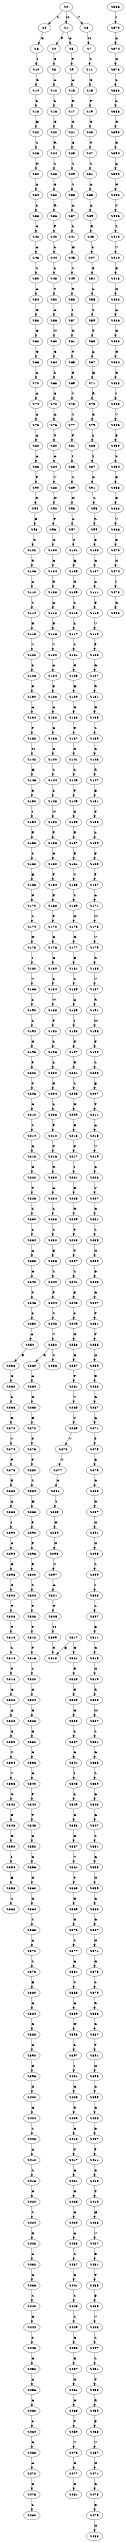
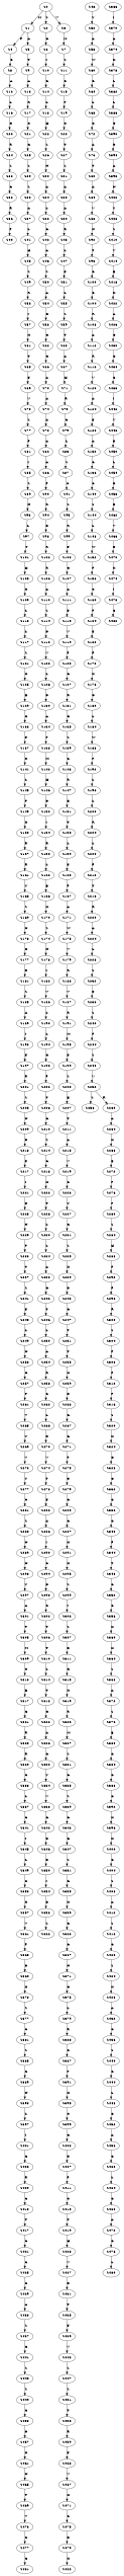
  strict digraph {
    S0
    S1
    S2
    S3
    S4
    S5
    S6
    S7
    S8
    S9
    S10
    S11
    S12
    S13
    S14
    S15
    S16
    S17
    S18
    S19
    S20
    S21
    S22
    S23
    S24
    S25
    S26
    S27
    S28
    S29
    S30
    S31
    S32
    S33
    S34
    S35
    S36
    S37
    S38
    S39
    S40
    S41
    S42
    S43
-   S44
    S45
    S46
    S47
    S48
    S49
    S50
    S51
    S52
    S53
    S54
    S55
    S56
    S57
    S58
    S59
    S60
    S61
    S62
    S63
    S64
    S65
    S66
    S67
    S68
    S69
    S70
    S71
    S72
    S73
    S74
    S75
    S76
    S77
    S78
    S79
    S80
    S81
    S82
    S83
    S84
    S85
    S86
    S87
    S88
    S89
    S90
    S91
    S92
    S93
    S94
    S95
    S96
    S97
    S98
    S99
    S100
    S101
    S102
    S103
    S104
    S105
    S106
    S107
    S108
    S109
    S110
    S111
    S112
    S113
    S114
    S115
    S116
    S117
    S118
    S119
    S120
    S121
    S122
    S123
    S124
    S125
    S126
    S127
    S128
    S129
    S130
    S131
    S132
    S133
    S134
    S135
    S136
    S137
    S138
    S139
    S140
    S141
    S142
    S143
    S144
    S145
    S146
    S147
    S148
    S149
    S150
    S151
    S152
    S153
    S154
    S155
    S156
    S157
    S158
    S159
    S160
    S161
    S162
    S163
    S164
    S165
    S166
    S167
    S168
    S169
    S170
    S171
    S172
    S173
    S174
    S175
    S176
    S177
    S178
    S179
    S180
    S181
    S182
    S183
    S184
    S185
    S186
    S187
    S188
    S189
    S190
    S191
    S192
    S193
    S194
    S195
    S196
    S197
    S198
    S199
    S200
    S201
    S202
    S203
    S204
    S205
    S206
    S207
    S208
    S209
    S210
    S211
    S212
    S213
    S214
    S215
    S216
    S217
    S218
    S219
    S220
    S221
    S222
    S223
    S224
    S225
    S226
    S227
    S228
    S229
    S230
    S231
    S232
    S233
    S234
    S235
    S236
    S237
    S238
    S239
    S240
    S241
    S242
    S243
    S244
    S245
    S246
    S247
    S248
    S249
    S250
    S251
    S252
    S253
    S254
    S255
    S256
    S260
    S257
    S258
    S259
    S261
    S262
    S263
    S264
    S265
    S266
    S267
    S268
    S269
    S270
    S271
    S272
    S273
    S274
    S275
    S276
    S277
    S278
    S279
    S280
    S281
    S282
    S283
    S284
    S285
    S286
    S287
    S288
    S289
    S290
    S291
    S292
    S293
    S294
    S295
    S296
    S297
    S298
    S299
    S300
    S301
    S302
    S303
    S304
    S305
    S306
    S307
    S308
    S309
    S310
    S311
    S312
    S313
    S314
    S315
    S316
    S317
    S318
    S319
    S320
    S321
    S322
    S323
    S324
    S325
    S326
    S327
    S328
    S329
    S330
    S331
    S332
    S333
    S334
    S335
    S336
    S337
    S338
    S339
    S340
    S341
    S342
    S343
    S344
    S345
    S346
    S347
    S348
    S349
    S350
    S351
    S352
    S353
    S354
    S355
    S356
    S357
    S358
    S359
    S360
    S361
    S362
    S363
    S364
    S365
    S367
    S368
    S369
    S366
    S370
    S371
    S372
    S373
    S374
    S375
    S376
    S377
    S378
    S379
    S380
    S381
    S382
    S383
    S384
    S385
    S386
    S387
    S388
    S389
    S390
    S391
    S392
    S393
    S394
    S395
    S396
    S397
    S398
    S399
    S400
    S401
    S402
    S403
    S404
    S405
    S406
    S407
    S408
    S409
    S410
    S411
    S412
    S413
    S414
    S415
    S416
    S417
    S418
    S419
    S420
    S421
    S422
    S423
    S424
    S425
    S426
    S427
    S428
    S429
    S430
    S431
    S432
    S433
    S434
    S435
    S436
    S437
    S438
    S439
    S440
    S441
    S442
    S443
    S444
    S445
    S446
    S447
    S448
    S449
    S450
    S451
    S452
    S453
    S454
    S455
    S456
    S457
    S458
    S459
    S460
    S461
    S462
    S463
    S464
    S465
    S466
    S467
    S468
    S469
    S470
    S471
    S472
    S473
    S474
    S475
    S476
    S477
    S478
    S479
    S480
    S481
    S482
    S483
    S0 -> S1 [label=M]
    S0 -> S2 [label=S]
    S0 -> S3 [label=V]
    S1 -> S4 [label=P]
    S1 -> S5 [label=A]
    S2 -> S6 [label=G]
    S3 -> S7 [label=M]
    S4 -> S8 [label=C]
    S5 -> S9 [label=T]
    S6 -> S10 [label=I]
    S7 -> S11 [label=S]
    S8 -> S12 [label=A]
    S9 -> S13 [label=A]
    S10 -> S14 [label=G]
    S11 -> S15 [label=C]
    S12 -> S16 [label=L]
    S13 -> S17 [label=R]
    S14 -> S18 [label=L]
    S15 -> S19 [label=P]
    S16 -> S20 [label=Q]
    S17 -> S21 [label=C]
    S18 -> S22 [label=H]
    S19 -> S23 [label=C]
    S20 -> S24 [label=R]
    S21 -> S25 [label=G]
    S22 -> S26 [label=S]
    S23 -> S27 [label=T]
    S24 -> S28 [label=S]
    S25 -> S29 [label=S]
    S26 -> S30 [label=N]
    S27 -> S31 [label=S]
    S28 -> S32 [label=G]
    S29 -> S33 [label=S]
    S30 -> S34 [label=A]
    S31 -> S35 [label=A]
    S32 -> S36 [label=R]
    S33 -> S37 [label=A]
    S34 -> S38 [label=L]
    S35 -> S39 [label=A]
    S36 -> S40 [label=P]
    S37 -> S41 [label=L]
    S38 -> S42 [label=G]
    S39 -> S43 [label=R]
-   S40 -> S44 [label=L]
    S41 -> S45 [label=H]
    S42 -> S46 [label=A]
    S43 -> S47 [label=L]
-   S44 -> S48 [label=L]
    S45 -> S49 [label=S]
    S46 -> S50 [label=S]
    S47 -> S51 [label=F]
    S48 -> S52 [label=Y]
    S49 -> S53 [label=R]
    S50 -> S54 [label=A]
    S51 -> S55 [label=L]
    S52 -> S56 [label=A]
    S53 -> S57 [label=I]
    S54 -> S58 [label=Q]
    S55 -> S59 [label=S]
    S56 -> S60 [label=W]
    S57 -> S61 [label=K]
    S58 -> S62 [label=Q]
    S59 -> S63 [label=T]
    S60 -> S64 [label=G]
    S61 -> S65 [label=T]
    S62 -> S66 [label=Q]
    S63 -> S67 [label=A]
    S64 -> S68 [label=L]
    S65 -> S69 [label=F]
    S66 -> S70 [label=A]
    S67 -> S71 [label=H]
    S68 -> S72 [label=G]
    S69 -> S73 [label=V]
    S70 -> S74 [label=A]
    S71 -> S75 [label=R]
    S72 -> S76 [label=A]
    S73 -> S77 [label=S]
    S74 -> S78 [label=A]
    S75 -> S79 [label=G]
    S76 -> S80 [label=T]
    S77 -> S81 [label=P]
    S78 -> S82 [label=A]
    S79 -> S83 [label=L]
    S80 -> S84 [label=A]
    S81 -> S85 [label=I]
    S82 -> S86 [label=A]
    S83 -> S87 [label=S]
    S84 -> S88 [label=V]
    S85 -> S89 [label=S]
    S86 -> S90 [label=P]
    S87 -> S91 [label=C]
    S88 -> S92 [label=N]
    S89 -> S93 [label=N]
    S90 -> S94 [label=R]
    S91 -> S95 [label=S]
    S92 -> S96 [label=T]
    S93 -> S97 [label=L]
    S94 -> S98 [label=E]
    S95 -> S99 [label=R]
    S96 -> S100 [label=G]
    S97 -> S101 [label=P]
    S98 -> S102 [label=R]
    S99 -> S103 [label=F]
    S100 -> S104 [label=G]
    S101 -> S105 [label=H]
    S102 -> S106 [label=R]
    S103 -> S107 [label=Q]
    S104 -> S108 [label=R]
    S105 -> S109 [label=K]
    S106 -> S110 [label=A]
    S107 -> S111 [label=A]
    S108 -> S112 [label=A]
    S109 -> S113 [label=L]
    S110 -> S114 [label=S]
    S111 -> S115 [label=F]
    S112 -> S116 [label=R]
    S113 -> S117 [label=L]
    S114 -> S118 [label=D]
    S115 -> S119 [label=V]
    S116 -> S120 [label=V]
    S117 -> S121 [label=S]
    S118 -> S122 [label=V]
    S119 -> S123 [label=P]
    S120 -> S124 [label=A]
    S121 -> S125 [label=K]
    S122 -> S126 [label=L]
    S123 -> S127 [label=G]
    S124 -> S128 [label=F]
    S125 -> S129 [label=E]
    S126 -> S130 [label=D]
    S127 -> S131 [label=R]
    S128 -> S132 [label=A]
    S129 -> S133 [label=Q]
    S130 -> S134 [label=A]
    S131 -> S135 [label=Q]
    S132 -> S136 [label=G]
    S133 -> S137 [label=F]
    S134 -> S138 [label=P]
    S135 -> S139 [label=S]
    S136 -> S140 [label=C]
    S137 -> S141 [label=R]
    S138 -> S142 [label=M]
    S139 -> S143 [label=C]
    S140 -> S144 [label=S]
    S141 -> S145 [label=L]
    S142 -> S146 [label=H]
    S143 -> S147 [label=R]
    S144 -> S148 [label=L]
    S145 -> S149 [label=P]
    S146 -> S150 [label=D]
    S147 -> S151 [label=E]
    S148 -> S152 [label=W]
    S149 -> S153 [label=K]
    S150 -> S154 [label=I]
    S151 -> S155 [label=T]
    S152 -> S156 [label=P]
    S153 -> S157 [label=R]
    S154 -> S158 [label=R]
    S155 -> S159 [label=L]
    S156 -> S160 [label=C]
    S157 -> S161 [label=R]
    S158 -> S162 [label=L]
    S159 -> S163 [label=F]
    S160 -> S164 [label=P]
    S161 -> S165 [label=Y]
    S162 -> S166 [label=E]
    S163 -> S167 [label=P]
    S164 -> S168 [label=F]
    S165 -> S169 [label=S]
    S166 -> S170 [label=K]
    S167 -> S171 [label=A]
    S168 -> S172 [label=P]
    S169 -> S173 [label=N]
    S170 -> S174 [label=S]
    S171 -> S175 [label=W]
    S172 -> S176 [label=K]
    S173 -> S177 [label=Q]
    S174 -> S178 [label=N]
    S175 -> S179 [label=V]
    S176 -> S180 [label=Q]
    S177 -> S181 [label=D]
    S178 -> S182 [label=I]
    S179 -> S183 [label=R]
    S180 -> S184 [label=L]
    S181 -> S185 [label=S]
    S182 -> S186 [label=V]
    S183 -> S187 [label=V]
    S184 -> S188 [label=W]
    S185 -> S189 [label=A]
    S186 -> S190 [label=L]
    S187 -> S191 [label=R]
    S188 -> S192 [label=P]
    S189 -> S193 [label=I]
    S190 -> S194 [label=L]
    S191 -> S195 [label=M]
    S192 -> S196 [label=L]
    S193 -> S197 [label=F]
    S194 -> S198 [label=G]
    S195 -> S199 [label=F]
    S196 -> S200 [label=L]
    S197 -> S201 [label=R]
    S198 -> S202 [label=P]
    S199 -> S203 [label=S]
    S200 -> S204 [label=R]
    S201 -> S205 [label=S]
    S202 -> S206 [label=T]
    S203 -> S207 [label=E]
    S204 -> S208 [label=L]
    S205 -> S209 [label=N]
    S206 -> S210 [label=G]
    S207 -> S211 [label=T]
    S208 -> S212 [label=P]
    S209 -> S213 [label=D]
    S210 -> S214 [label=S]
    S211 -> S215 [label=A]
    S212 -> S216 [label=T]
    S213 -> S217 [label=F]
    S214 -> S218 [label=G]
    S215 -> S219 [label=V]
    S216 -> S220 [label=R]
    S217 -> S221 [label=I]
    S218 -> S222 [label=K]
    S219 -> S223 [label=C]
    S220 -> S224 [label=A]
    S221 -> S225 [label=D]
    S222 -> S226 [label=T]
    S223 -> S227 [label=Y]
    S224 -> S228 [label=L]
    S225 -> S229 [label=N]
    S226 -> S230 [label=L]
    S227 -> S231 [label=G]
    S228 -> S232 [label=S]
    S229 -> S233 [label=P]
    S230 -> S234 [label=L]
    S231 -> S235 [label=S]
    S232 -> S236 [label=F]
    S233 -> S237 [label=T]
    S234 -> S238 [label=A]
    S235 -> S239 [label=K]
    S236 -> S240 [label=S]
    S237 -> S241 [label=S]
    S238 -> S242 [label=Q]
    S239 -> S243 [label=D]
    S240 -> S244 [label=P]
    S241 -> S245 [label=F]
    S242 -> S246 [label=T]
    S243 -> S247 [label=G]
    S244 -> S248 [label=S]
    S245 -> S249 [label=L]
    S246 -> S250 [label=L]
    S247 -> S251 [label=T]
    S248 -> S252 [label=V]
    S249 -> S253 [label=N]
    S250 -> S254 [label=A]
    S251 -> S255 [label=T]
    S252 -> S256 [label=S]
    S252 -> S260 [label=R]
    S253 -> S257 [label=Q]
    S254 -> S258 [label=R]
    S255 -> S259 [label=K]
    S260 -> S264 [label=A]
    S257 -> S261 [label=P]
    S258 -> S262 [label=C]
    S259 -> S263 [label=D]
    S261 -> S265 [label=V]
    S262 -> S266 [label=L]
    S263 -> S267 [label=G]
    S264 -> S268 [label=K]
    S265 -> S269 [label=Y]
    S266 -> S270 [label=D]
    S267 -> S271 [label=G]
    S268 -> S272 [label=E]
    S269 -> S273 [label=V]
    S270 -> S274 [label=V]
    S271 -> S275 [label=P]
    S272 -> S276 [label=P]
    S273 -> S277 [label=Y]
    S274 -> S278 [label=P]
    S275 -> S279 [label=D]
    S276 -> S280 [label=P]
    S277 -> S281 [label=C]
    S278 -> S282 [label=F]
    S279 -> S283 [label=G]
    S280 -> S284 [label=S]
    S281 -> S285 [label=S]
    S282 -> S286 [label=A]
    S283 -> S287 [label=G]
    S284 -> S288 [label=H]
    S285 -> S289 [label=N]
    S286 -> S290 [label=I]
    S287 -> S291 [label=K]
    S288 -> S292 [label=P]
    S289 -> S293 [label=N]
    S290 -> S294 [label=C]
    S291 -> S295 [label=K]
    S292 -> S296 [label=P]
    S293 -> S297 [label=Y]
    S294 -> S298 [label=D]
    S295 -> S299 [label=S]
    S296 -> S300 [label=R]
    S297 -> S301 [label=A]
    S298 -> S302 [label=C]
    S299 -> S303 [label=I]
    S300 -> S304 [label=S]
    S301 -> S305 [label=T]
    S302 -> S306 [label=T]
    S303 -> S307 [label=S]
    S304 -> S308 [label=P]
    S305 -> S309 [label=M]
    S306 -> S310 [label=T]
    S307 -> S311 [label=E]
    S308 -> S312 [label=P]
    S309 -> S313 [label=C]
    S310 -> S314 [label=L]
    S311 -> S315 [label=G]
    S312 -> S316 [label=P]
-   S317 -> S313 [label=E]
+   S313 -> S317 [label=E]
    S314 -> S318 [label=T]
    S315 -> S319 [label=K]
    S316 -> S320 [label=S]
    S317 -> S321 [label=G]
    S318 -> S322 [label=Q]
    S319 -> S323 [label=R]
    S320 -> S324 [label=K]
    S321 -> S325 [label=R]
    S322 -> S326 [label=A]
    S323 -> S327 [label=M]
    S324 -> S328 [label=Q]
    S325 -> S329 [label=R]
    S326 -> S330 [label=G]
    S327 -> S331 [label=S]
    S328 -> S332 [label=Q]
    S329 -> S333 [label=G]
    S330 -> S334 [label=Y]
    S331 -> S335 [label=G]
    S332 -> S336 [label=G]
    S333 -> S337 [label=L]
    S334 -> S338 [label=V]
    S335 -> S339 [label=S]
    S336 -> S340 [label=G]
    S337 -> S341 [label=G]
    S338 -> S342 [label=G]
    S339 -> S343 [label=G]
    S340 -> S344 [label=P]
    S341 -> S345 [label=I]
    S342 -> S346 [label=E]
    S343 -> S347 [label=G]
    S344 -> S348 [label=T]
    S345 -> S349 [label=L]
    S346 -> S350 [label=D]
    S347 -> S351 [label=S]
    S348 -> S352 [label=G]
    S349 -> S353 [label=G]
    S350 -> S354 [label=I]
    S351 -> S355 [label=G]
    S352 -> S356 [label=G]
    S353 -> S357 [label=K]
    S354 -> S358 [label=E]
    S355 -> S359 [label=K]
    S356 -> S360 [label=K]
    S357 -> S361 [label=V]
    S358 -> S362 [label=S]
    S359 -> S363 [label=G]
    S360 -> S364 [label=K]
    S361 -> S365 [label=P]
    S363 -> S367 [label=G]
    S364 -> S368 [label=S]
    S365 -> S369 [label=D]
    S367 -> S371 [label=N]
    S368 -> S372 [label=A]
    S369 -> S373 [label=K]
    S366 -> S370 [label=I]
    S370 -> S374 [label=A]
    S371 -> S375 [label=Q]
    S372 -> S376 [label=S]
    S373 -> S377 [label=S]
    S374 -> S378 [label=K]
    S375 -> S379 [label=L]
    S376 -> S380 [label=E]
    S377 -> S381 [label=G]
    S378 -> S382 [label=L]
    S379 -> S383 [label=R]
    S380 -> S384 [label=G]
    S381 -> S385 [label=S]
    S382 -> S386 [label=L]
    S383 -> S387 [label=C]
    S384 -> S388 [label=G]
    S385 -> S389 [label=G]
    S386 -> S390 [label=Q]
    S387 -> S391 [label=P]
    S388 -> S392 [label=G]
    S389 -> S393 [label=N]
    S390 -> S394 [label=D]
    S391 -> S395 [label=K]
    S392 -> S396 [label=K]
    S393 -> S397 [label=L]
    S394 -> S398 [label=A]
    S395 -> S399 [label=C]
    S396 -> S400 [label=K]
    S397 -> S401 [label=I]
    S398 -> S402 [label=N]
    S399 -> S403 [label=G]
    S400 -> S404 [label=G]
    S401 -> S405 [label=G]
    S402 -> S406 [label=Y]
    S403 -> S407 [label=D]
    S404 -> S408 [label=S]
    S405 -> S409 [label=R]
    S406 -> S410 [label=S]
    S407 -> S411 [label=P]
    S408 -> S412 [label=A]
    S409 -> S413 [label=G]
    S410 -> S414 [label=V]
    S411 -> S415 [label=C]
    S412 -> S416 [label=S]
    S413 -> S417 [label=T]
    S414 -> S418 [label=E]
    S415 -> S419 [label=T]
    S416 -> S420 [label=G]
    S417 -> S421 [label=G]
    S418 -> S422 [label=K]
    S419 -> S423 [label=H]
    S420 -> S424 [label=S]
    S421 -> S425 [label=G]
    S422 -> S426 [label=A]
    S423 -> S427 [label=V]
    S424 -> S428 [label=K]
    S425 -> S429 [label=G]
    S426 -> S430 [label=Q]
    S427 -> S431 [label=E]
    S428 -> S432 [label=A]
    S429 -> S433 [label=A]
    S430 -> S434 [label=Q]
    S431 -> S435 [label=T]
    S432 -> S436 [label=G]
    S433 -> S437 [label=S]
    S434 -> S438 [label=G]
    S435 -> S439 [label=F]
    S436 -> S440 [label=S]
    S437 -> S441 [label=G]
    S438 -> S442 [label=I]
    S439 -> S443 [label=V]
    S440 -> S444 [label=G]
    S441 -> S445 [label=S]
    S442 -> S446 [label=V]
    S443 -> S447 [label=S]
    S444 -> S448 [label=L]
    S445 -> S449 [label=S]
    S446 -> S450 [label=F]
    S447 -> S451 [label=S]
    S448 -> S452 [label=G]
    S449 -> S453 [label=G]
    S450 -> S454 [label=L]
    S451 -> S455 [label=T]
    S452 -> S456 [label=A]
    S453 -> S457 [label=D]
    S454 -> S458 [label=D]
    S455 -> S459 [label=R]
    S456 -> S460 [label=G]
    S457 -> S461 [label=K]
    S458 -> S462 [label=E]
    S459 -> S463 [label=F]
    S460 -> S464 [label=L]
    S461 -> S465 [label=N]
    S462 -> S466 [label=V]
    S463 -> S467 [label=V]
    S464 -> S468 [label=G]
    S465 -> S469 [label=T]
    S466 -> S470 [label=D]
    S467 -> S471 [label=K]
    S468 -> S472 [label=A]
    S469 -> S473 [label=V]
    S470 -> S474 [label=K]
    S471 -> S475 [label=C]
    S472 -> S476 [label=G]
    S473 -> S477 [label=G]
    S474 -> S478 [label=I]
    S475 -> S479 [label=E]
    S476 -> S480 [label=L]
    S477 -> S481 [label=G]
    S478 -> S482 [label=G]
    S479 -> S483 [label=K]
  }
